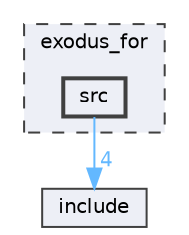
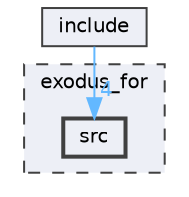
  digraph {
    compound=true
    node [color=grey25 fillcolor="#edeff6" fontname=Helvetica fontsize=10 shape=box]
    n1 [height=0.2 label=src style="filled,bold" width=0.4]
    n2 [height=0.2 label=include style=filled width=0.4]
    subgraph cluster_1 {
      bgcolor="#edeff6"
      fontname=Helvetica
      fontsize=10
      label=exodus_for
      pencolor=grey25
      style="filled,dashed"
      n1
    }
-   n1 -> n2 [color=steelblue1 fontcolor=steelblue1 fontname=Helvetica fontsize=10 headlabel=4 labeldistance=1.5 labelfontname=Helvetica labelfontsize=10]
+   n2 -> n1 [color=steelblue1 fontcolor=steelblue1 fontname=Helvetica fontsize=10 headlabel=4 labeldistance=1.5 labelfontname=Helvetica labelfontsize=10]
  }
